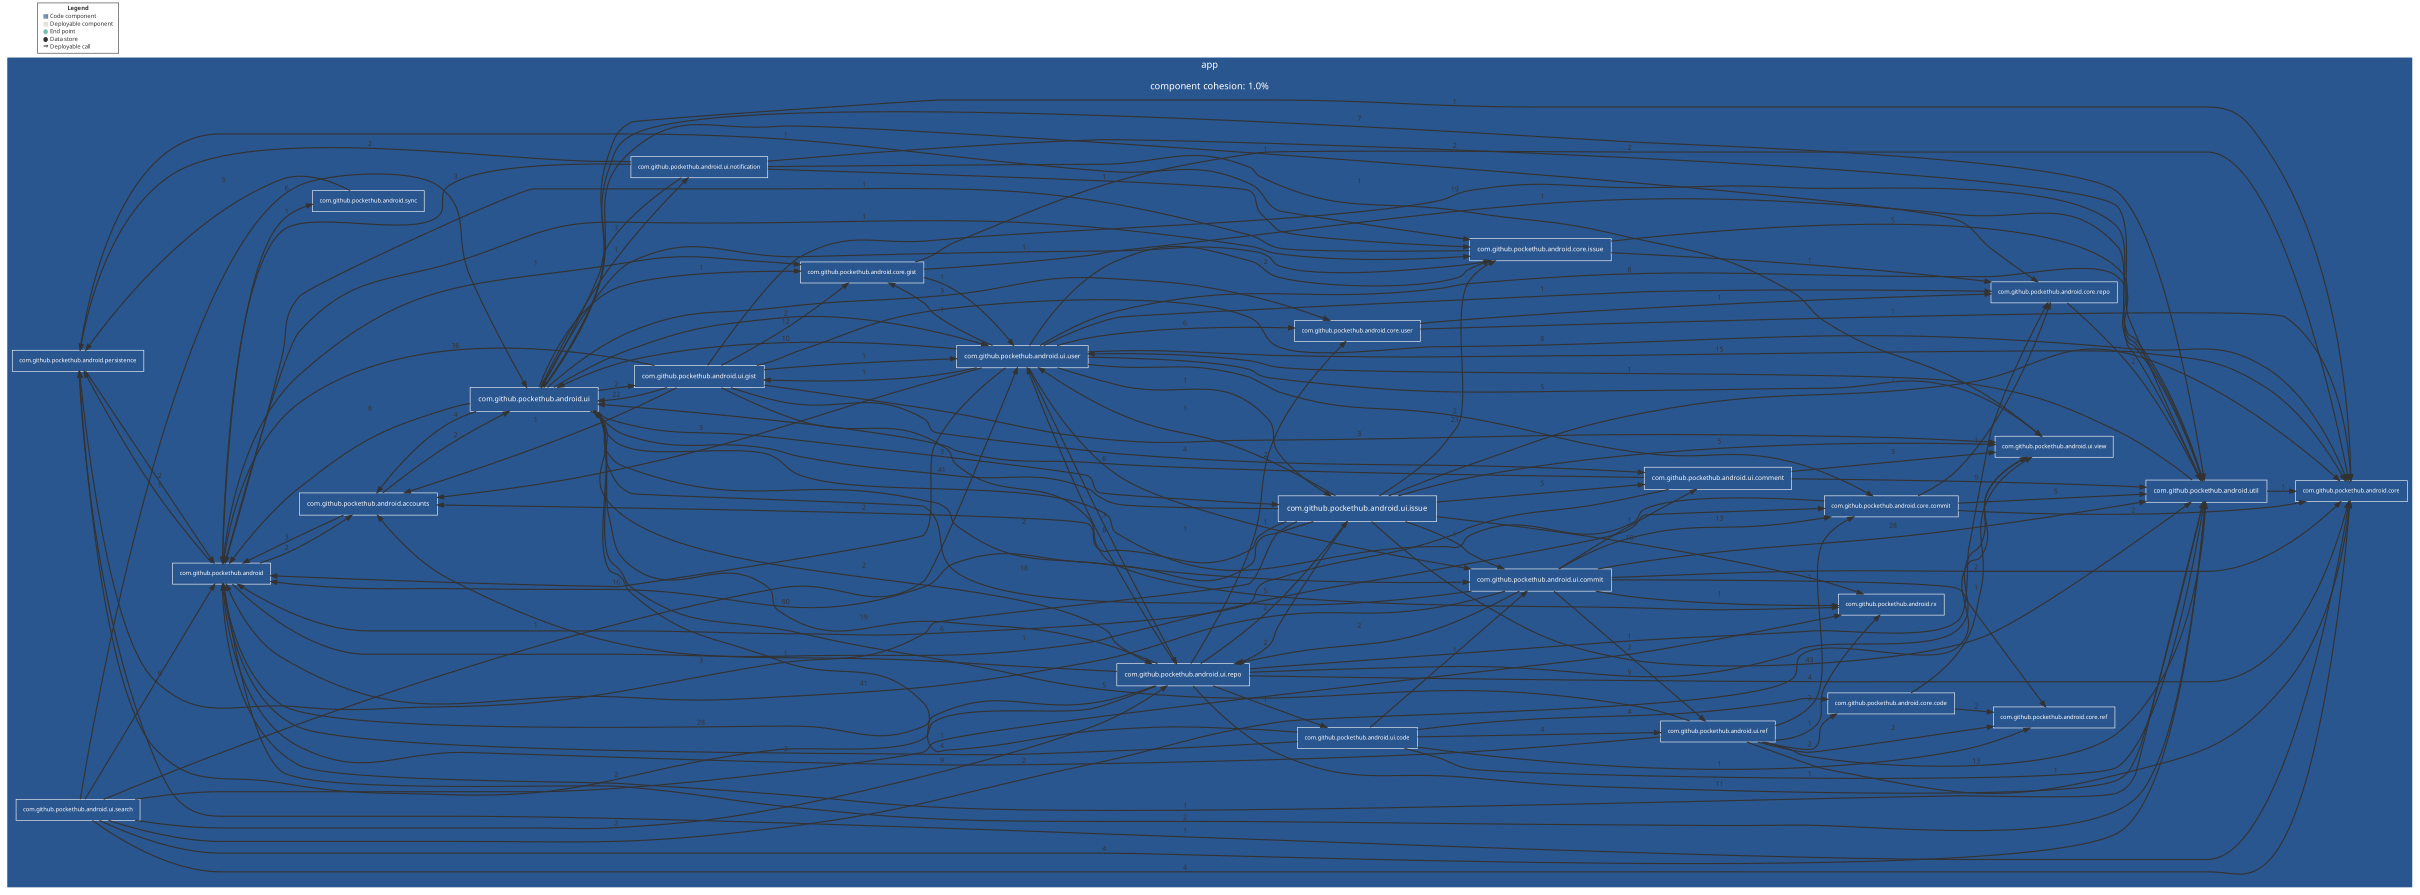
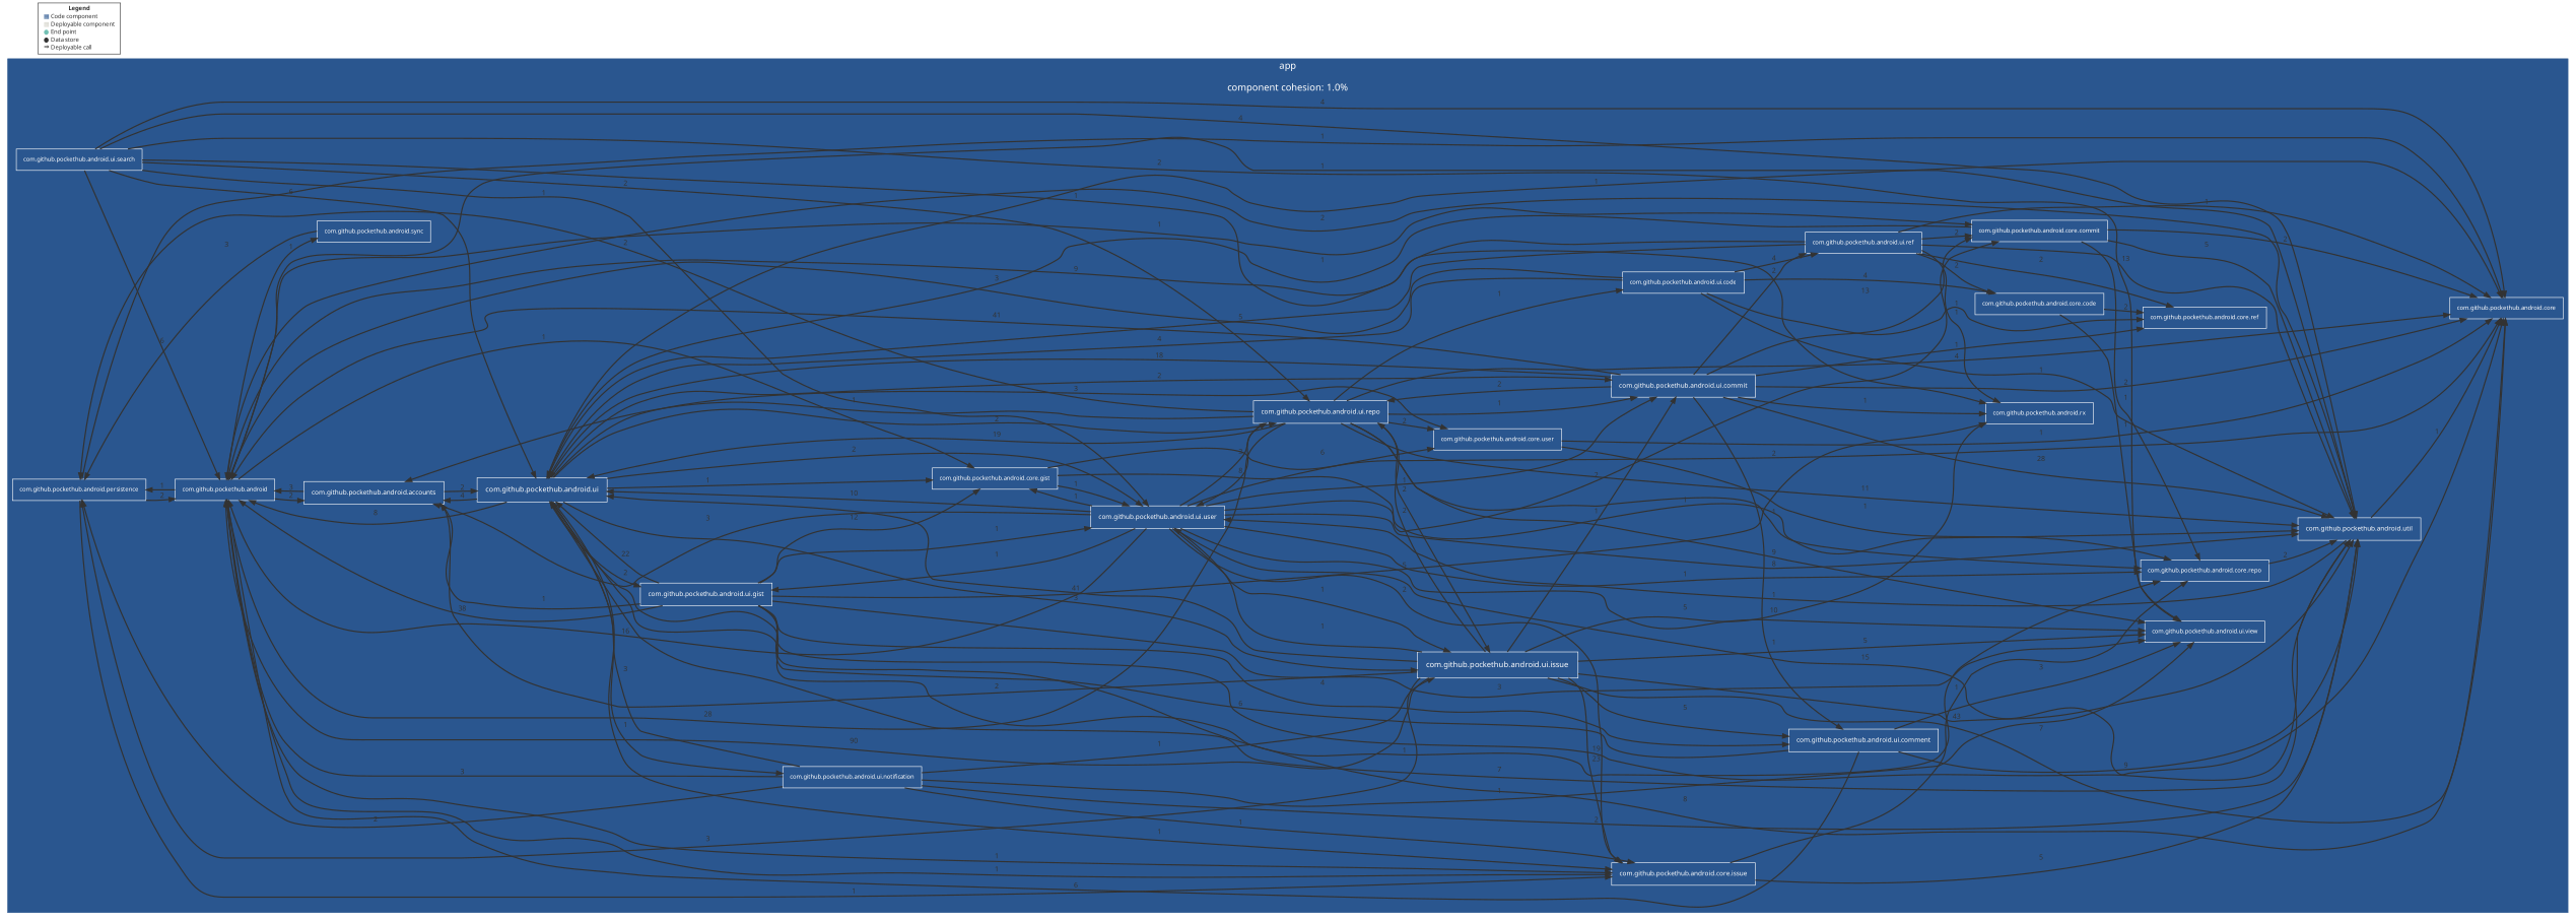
  digraph {
    compound=true
    rankdir=LR
    node [color="#FFFFFF" fillcolor="#2A568F" fontcolor="#FFFFFF" fontname="Helvetica Neue" fontsize=10 margin=0.16 penwidth=1 shape=box style=filled]
    edge [color="#323232" fontcolor="#323232" fontname="Helvetica Neue" fontsize=12 penwidth=2]
    n1 [label="com.github.pockethub.android.persistence"]
    n2 [fontsize=11 label="com.github.pockethub.android.ui.gist" margin=0.176]
    n3 [label="com.github.pockethub.android.core.gist"]
    n4 [fontsize=11 label="com.github.pockethub.android.ui.user" margin=0.176]
    n5 [fontsize=11 label="com.github.pockethub.android.util" margin=0.176]
    n6 [label="com.github.pockethub.android.core"]
    n7 [label="com.github.pockethub.android.core.repo"]
    n8 [label="com.github.pockethub.android.core.ref"]
    n9 [label="com.github.pockethub.android.core.user"]
    n10 [label="com.github.pockethub.android.ui.code"]
    n11 [label="com.github.pockethub.android"]
    n12 [label="com.github.pockethub.android.rx"]
    n13 [label="com.github.pockethub.android.ui.ref"]
    n14 [fontsize=12 label="com.github.pockethub.android.ui" margin=0.192]
    n15 [fontsize=11 label="com.github.pockethub.android.core.issue" margin=0.176]
    n16 [label="com.github.pockethub.android.ui.search"]
    n17 [fontsize=13 label="com.github.pockethub.android.ui.issue" margin=0.20800000000000002]
    n18 [label="com.github.pockethub.android.sync"]
    n19 [fontsize=11 label="com.github.pockethub.android.ui.commit" margin=0.176]
    n20 [label="com.github.pockethub.android.core.code"]
    n21 [label="com.github.pockethub.android.ui.notification"]
    n22 [fontsize=11 label="com.github.pockethub.android.ui.repo" margin=0.176]
    n23 [label="com.github.pockethub.android.ui.view"]
    n24 [fontsize=11 label="com.github.pockethub.android.ui.comment" margin=0.176]
    n25 [label="com.github.pockethub.android.core.commit"]
    n26 [fontsize=11 label="com.github.pockethub.android.accounts" margin=0.176]
    n27 [color="#323232" fillcolor="#FFFFFF" fontcolor="#323232" label=<<TABLE BORDER="0" CELLPADDING="1" CELLSPACING="0"> <TR><TD COLSPAN="2"><B>Legend</B></TD></TR> <TR><TD><FONT COLOR="#2A568F">&#9638;</FONT></TD><TD ALIGN="left">Code component</TD></TR> <TR><TD><FONT COLOR="#D2D1C7">&#9638;</FONT></TD><TD ALIGN="left">Deployable component</TD></TR> <TR><TD><FONT COLOR="#72C0B4">&#9679;</FONT></TD><TD ALIGN="left">End point</TD></TR> <TR><TD><FONT COLOR="#323232">&#9679;</FONT></TD><TD ALIGN="left">Data store</TD></TR> <TR><TD><FONT COLOR="#323232">&rarr;</FONT></TD><TD ALIGN="left">Deployable call</TD></TR> </TABLE> > margin=""]
    subgraph cluster_1 {
      color="#2A568F"
      fontcolor="#FFFFFF"
      fontname="Helvetica Neue"
      fontsize=16
      label="app\n\ncomponent cohesion: 1.0%"
      style=filled
      n1
      n2
      n3
      n4
      n5
      n6
      n7
      n8
      n9
      n10
      n11
      n12
      n13
      n14
      n15
      n16
      n17
      n18
      n19
      n20
      n21
      n22
      n23
      n24
      n25
      n26
    }
    n1 -> n6 [label="  1"]
    n1 -> n11 [label="  2"]
    n1 -> n15 [label="  1"]
    n2 -> n3 [label="  12"]
    n2 -> n4 [label="  1"]
    n2 -> n5 [label="  19"]
    n2 -> n6 [label="  8"]
    n2 -> n11 [label="  38"]
    n2 -> n12 [label="  5"]
    n2 -> n14 [label="  22"]
    n2 -> n23 [label="  3"]
    n2 -> n24 [label="  4"]
    n2 -> n26 [label="  1"]
    n3 -> n4 [label="  1"]
    n3 -> n5 [label="  1"]
    n3 -> n6 [label="  2"]
    n4 -> n2 [label="  1"]
    n4 -> n3 [label="  1"]
    n4 -> n5 [label="  8"]
    n4 -> n6 [label="  15"]
    n4 -> n7 [label="  1"]
    n4 -> n9 [label="  6"]
    n4 -> n11 [label="  16"]
    n4 -> n14 [label="  10"]
    n4 -> n15 [label="  2"]
    n4 -> n17 [label="  1"]
    n4 -> n19 [label="  1"]
    n4 -> n22 [label="  3"]
    n4 -> n23 [label="  5"]
    n4 -> n25 [label="  2"]
    n4 -> n26 [label="  3"]
    n5 -> n4 [label="  1"]
    n5 -> n6 [label="  1"]
    n5 -> n11 [label="  2"]
    n7 -> n5 [label="  2"]
    n9 -> n6 [label="  1"]
    n9 -> n7 [label="  1"]
    n10 -> n5 [label="  1"]
    n10 -> n8 [label="  1"]
    n10 -> n11 [label="  3"]
    n10 -> n13 [label="  4"]
    n10 -> n14 [label="  4"]
    n10 -> n20 [label="  4"]
    n11 -> n1 [label="  1"]
    n11 -> n3 [label="  1"]
    n11 -> n5 [label="  1"]
    n11 -> n15 [label="  1"]
    n11 -> n18 [label="  1"]
    n11 -> n25 [label="  1"]
    n11 -> n26 [label="  2"]
    n13 -> n5 [label="  13"]
    n13 -> n6 [label="  1"]
    n13 -> n8 [label="  2"]
    n13 -> n11 [label="  9"]
    n13 -> n12 [label="  1"]
    n13 -> n14 [label="  5"]
    n13 -> n20 [label="  2"]
    n13 -> n25 [label="  2"]
    n14 -> n2 [label="  2"]
    n14 -> n3 [label="  1"]
    n14 -> n4 [label="  2"]
    n14 -> n5 [label="  7"]
    n14 -> n6 [label="  1"]
    n14 -> n7 [label="  1"]
    n14 -> n9 [label="  3"]
    n14 -> n11 [label="  8"]
    n14 -> n15 [label="  1"]
    n14 -> n17 [label="  3"]
    n14 -> n19 [label="  2"]
    n14 -> n21 [label="  1"]
    n14 -> n22 [label="  2"]
    n14 -> n26 [label="  4"]
    n15 -> n5 [label="  5"]
    n15 -> n7 [label="  1"]
    n15 -> n11 [label="  1"]
    n16 -> n4 [label="  1"]
    n16 -> n5 [label="  4"]
    n16 -> n6 [label="  4"]
    n16 -> n11 [label="  6"]
    n16 -> n12 [label="  1"]
    n16 -> n14 [label="  6"]
    n16 -> n22 [label="  2"]
    n16 -> n23 [label="  2"]
    n17 -> n1 [label="  3"]
    n17 -> n4 [label="  1"]
    n17 -> n5 [label="  43"]
    n17 -> n6 [label="  7"]
    n17 -> n11 [label="  90"]
    n17 -> n12 [label="  10"]
    n17 -> n14 [label="  41"]
    n17 -> n15 [label="  23"]
    n17 -> n19 [label="  1"]
    n17 -> n22 [label="  2"]
    n17 -> n23 [label="  5"]
    n17 -> n24 [label="  5"]
    n17 -> n26 [label="  2"]
    n18 -> n1 [label="  3"]
    n19 -> n5 [label="  28"]
    n19 -> n6 [label="  2"]
    n19 -> n8 [label="  1"]
    n19 -> n11 [label="  41"]
    n19 -> n12 [label="  1"]
    n19 -> n13 [label="  2"]
    n19 -> n14 [label="  18"]
    n19 -> n22 [label="  2"]
    n19 -> n24 [label="  1"]
    n19 -> n25 [label="  13"]
    n20 -> n8 [label="  2"]
    n20 -> n23 [label="  1"]
    n21 -> n1 [label="  2"]
    n21 -> n5 [label="  2"]
    n21 -> n11 [label="  3"]
    n21 -> n14 [label="  3"]
    n21 -> n15 [label="  1"]
+   n21 -> n17 [label="  1"]
    n21 -> n23 [label="  1"]
    n22 -> n1 [label="  2"]
    n22 -> n4 [label="  8"]
    n22 -> n5 [label="  11"]
    n22 -> n6 [label="  4"]
    n22 -> n7 [label="  1"]
    n22 -> n9 [label="  2"]
    n22 -> n10 [label="  1"]
    n22 -> n11 [label="  28"]
    n22 -> n14 [label="  19"]
    n22 -> n17 [label="  2"]
-   n10 -> n19 [label="  1"]
+   n22 -> n19 [label="  1"]
    n22 -> n23 [label="  9"]
    n22 -> n26 [label="  1"]
    n24 -> n5 [label="  9"]
    n24 -> n11 [label="  6"]
    n24 -> n14 [label="  6"]
    n24 -> n23 [label="  3"]
    n25 -> n5 [label="  5"]
    n25 -> n6 [label="  2"]
    n25 -> n7 [label="  1"]
    n25 -> n14 [label="  1"]
    n26 -> n11 [label="  3"]
    n26 -> n14 [label="  2"]
  }
